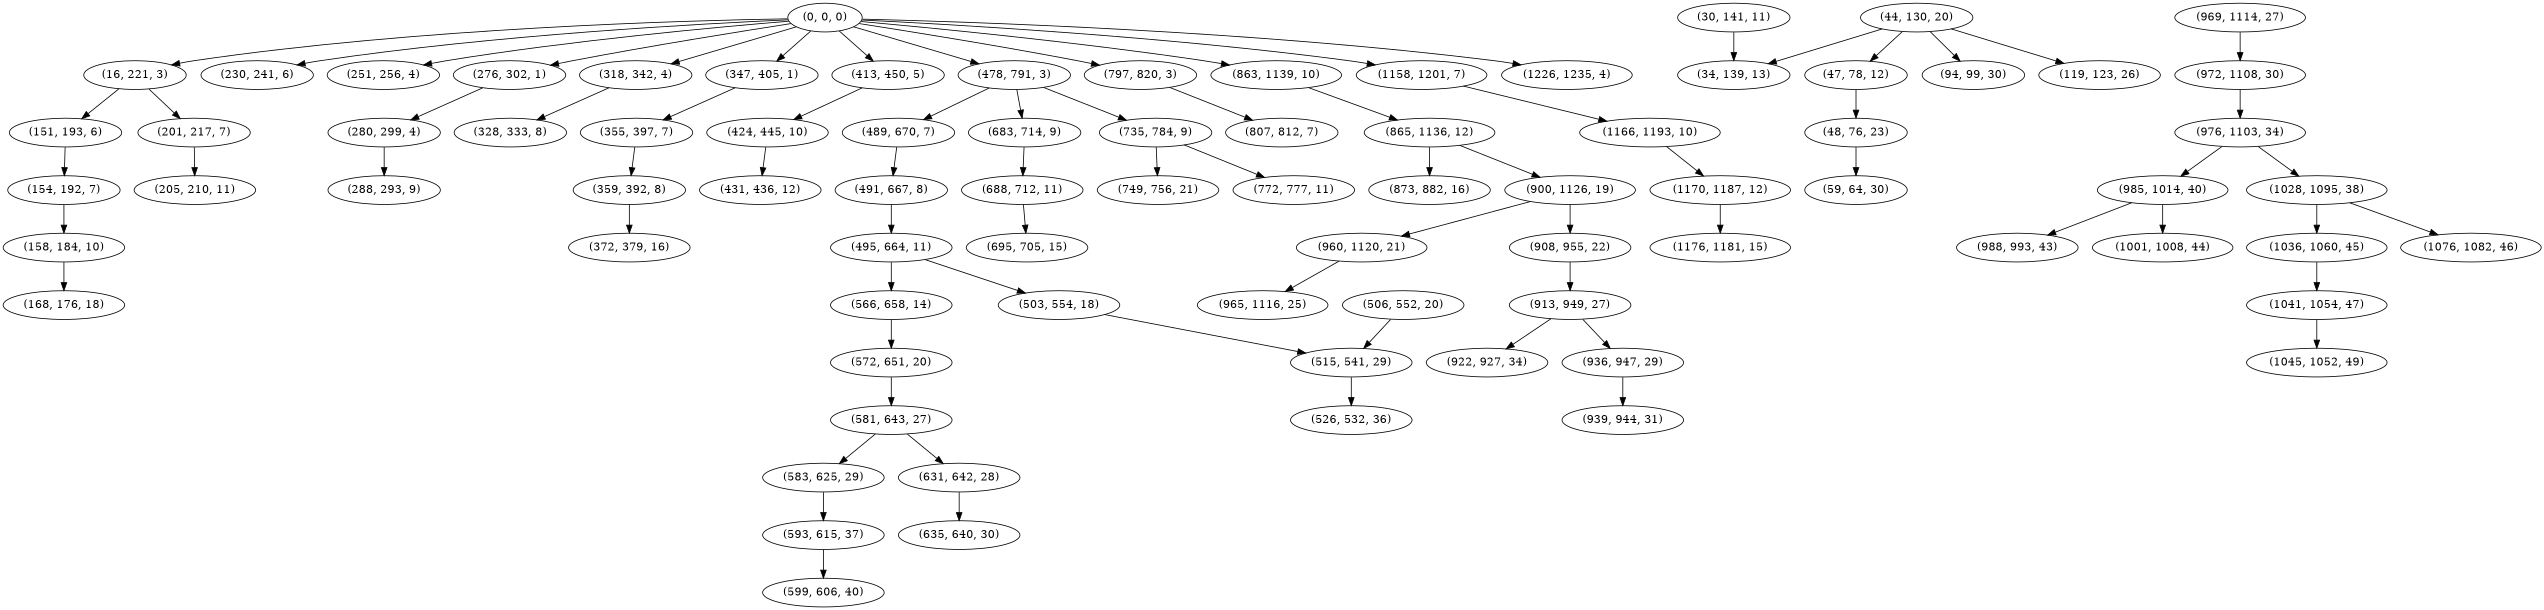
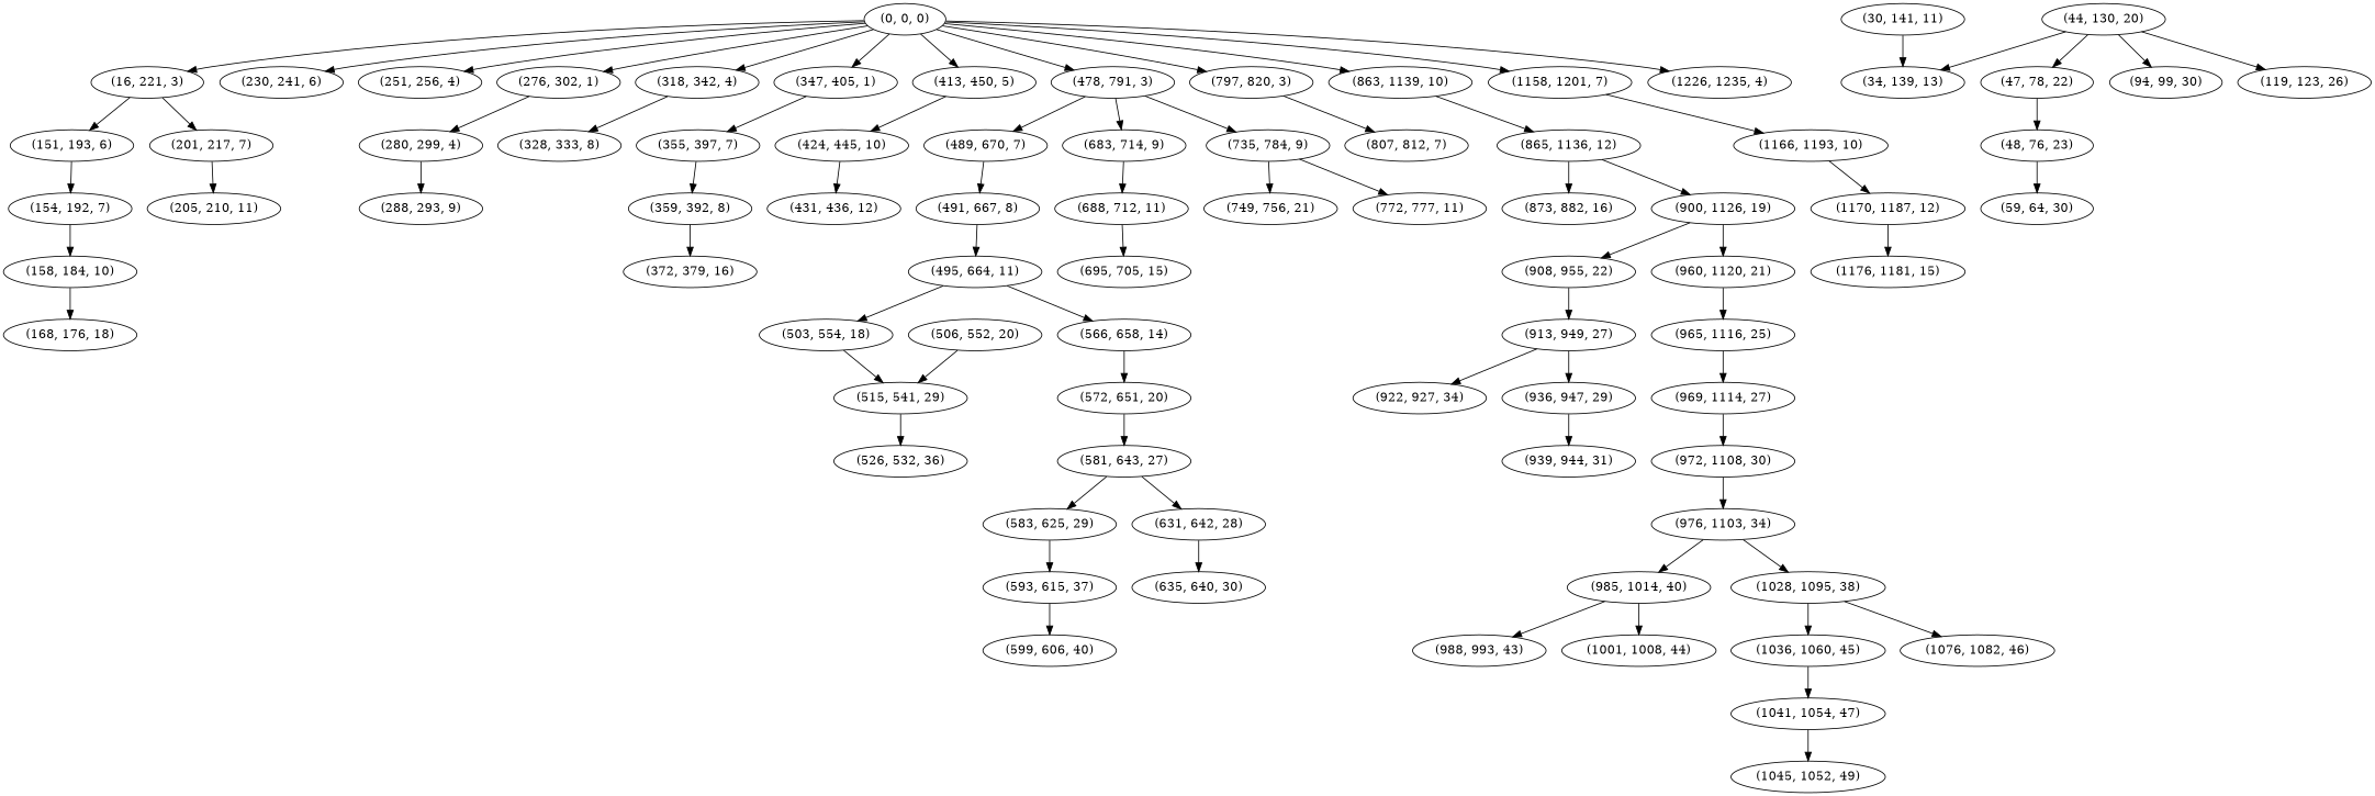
  digraph {
    "(0, 0, 0)"
    "(16, 221, 3)"
    "(230, 241, 6)"
    "(251, 256, 4)"
    "(276, 302, 1)"
    "(318, 342, 4)"
    "(347, 405, 1)"
    "(413, 450, 5)"
    "(478, 791, 3)"
    "(797, 820, 3)"
    "(863, 1139, 10)"
    "(1158, 1201, 7)"
    "(1226, 1235, 4)"
    "(151, 193, 6)"
    "(201, 217, 7)"
    "(280, 299, 4)"
    "(328, 333, 8)"
    "(355, 397, 7)"
    "(424, 445, 10)"
    "(489, 670, 7)"
    "(683, 714, 9)"
    "(735, 784, 9)"
    "(807, 812, 7)"
    "(865, 1136, 12)"
    "(1166, 1193, 10)"
    "(30, 141, 11)"
    "(34, 139, 13)"
    "(154, 192, 7)"
    "(205, 210, 11)"
    "(44, 130, 20)"
-   "(47, 78, 22)" [label="(47, 78, 12)"]
+   "(47, 78, 22)"
    "(94, 99, 30)"
    "(119, 123, 26)"
    "(48, 76, 23)"
    "(59, 64, 30)"
    "(158, 184, 10)"
    "(168, 176, 18)"
    "(288, 293, 9)"
    "(359, 392, 8)"
    "(372, 379, 16)"
    "(431, 436, 12)"
    "(491, 667, 8)"
    "(688, 712, 11)"
    "(749, 756, 21)"
    "(772, 777, 11)"
    "(495, 664, 11)"
    "(503, 554, 18)"
    "(566, 658, 14)"
    "(515, 541, 29)"
    "(572, 651, 20)"
    "(506, 552, 20)"
    "(526, 532, 36)"
    "(581, 643, 27)"
    "(583, 625, 29)"
    "(631, 642, 28)"
    "(593, 615, 37)"
    "(635, 640, 30)"
    "(599, 606, 40)"
    "(695, 705, 15)"
    "(873, 882, 16)"
    "(900, 1126, 19)"
    "(908, 955, 22)"
    "(960, 1120, 21)"
    "(913, 949, 27)"
    "(965, 1116, 25)"
    "(922, 927, 34)"
    "(936, 947, 29)"
    "(939, 944, 31)"
    "(969, 1114, 27)"
    "(972, 1108, 30)"
    "(976, 1103, 34)"
    "(985, 1014, 40)"
    "(1028, 1095, 38)"
    "(988, 993, 43)"
    "(1001, 1008, 44)"
    "(1036, 1060, 45)"
    "(1076, 1082, 46)"
    "(1041, 1054, 47)"
    "(1045, 1052, 49)"
    "(1170, 1187, 12)"
    "(1176, 1181, 15)"
    "(0, 0, 0)" -> "(16, 221, 3)"
    "(0, 0, 0)" -> "(230, 241, 6)"
    "(0, 0, 0)" -> "(251, 256, 4)"
    "(0, 0, 0)" -> "(276, 302, 1)"
    "(0, 0, 0)" -> "(318, 342, 4)"
    "(0, 0, 0)" -> "(347, 405, 1)"
    "(0, 0, 0)" -> "(413, 450, 5)"
    "(0, 0, 0)" -> "(478, 791, 3)"
    "(0, 0, 0)" -> "(797, 820, 3)"
    "(0, 0, 0)" -> "(863, 1139, 10)"
    "(0, 0, 0)" -> "(1158, 1201, 7)"
    "(0, 0, 0)" -> "(1226, 1235, 4)"
    "(16, 221, 3)" -> "(151, 193, 6)"
    "(16, 221, 3)" -> "(201, 217, 7)"
    "(276, 302, 1)" -> "(280, 299, 4)"
    "(318, 342, 4)" -> "(328, 333, 8)"
    "(347, 405, 1)" -> "(355, 397, 7)"
    "(413, 450, 5)" -> "(424, 445, 10)"
    "(478, 791, 3)" -> "(489, 670, 7)"
    "(478, 791, 3)" -> "(683, 714, 9)"
    "(478, 791, 3)" -> "(735, 784, 9)"
    "(797, 820, 3)" -> "(807, 812, 7)"
    "(863, 1139, 10)" -> "(865, 1136, 12)"
    "(1158, 1201, 7)" -> "(1166, 1193, 10)"
    "(151, 193, 6)" -> "(154, 192, 7)"
    "(201, 217, 7)" -> "(205, 210, 11)"
    "(280, 299, 4)" -> "(288, 293, 9)"
    "(355, 397, 7)" -> "(359, 392, 8)"
    "(424, 445, 10)" -> "(431, 436, 12)"
    "(489, 670, 7)" -> "(491, 667, 8)"
    "(683, 714, 9)" -> "(688, 712, 11)"
    "(735, 784, 9)" -> "(749, 756, 21)"
    "(735, 784, 9)" -> "(772, 777, 11)"
    "(865, 1136, 12)" -> "(873, 882, 16)"
    "(865, 1136, 12)" -> "(900, 1126, 19)"
    "(1166, 1193, 10)" -> "(1170, 1187, 12)"
    "(30, 141, 11)" -> "(34, 139, 13)"
    "(154, 192, 7)" -> "(158, 184, 10)"
    "(44, 130, 20)" -> "(34, 139, 13)"
    "(44, 130, 20)" -> "(47, 78, 22)"
    "(44, 130, 20)" -> "(94, 99, 30)"
    "(44, 130, 20)" -> "(119, 123, 26)"
    "(47, 78, 22)" -> "(48, 76, 23)"
    "(48, 76, 23)" -> "(59, 64, 30)"
    "(158, 184, 10)" -> "(168, 176, 18)"
    "(359, 392, 8)" -> "(372, 379, 16)"
    "(491, 667, 8)" -> "(495, 664, 11)"
    "(688, 712, 11)" -> "(695, 705, 15)"
    "(495, 664, 11)" -> "(503, 554, 18)"
    "(495, 664, 11)" -> "(566, 658, 14)"
    "(503, 554, 18)" -> "(515, 541, 29)"
    "(566, 658, 14)" -> "(572, 651, 20)"
    "(515, 541, 29)" -> "(526, 532, 36)"
    "(572, 651, 20)" -> "(581, 643, 27)"
    "(506, 552, 20)" -> "(515, 541, 29)"
    "(581, 643, 27)" -> "(583, 625, 29)"
    "(581, 643, 27)" -> "(631, 642, 28)"
    "(583, 625, 29)" -> "(593, 615, 37)"
    "(631, 642, 28)" -> "(635, 640, 30)"
    "(593, 615, 37)" -> "(599, 606, 40)"
    "(900, 1126, 19)" -> "(908, 955, 22)"
    "(900, 1126, 19)" -> "(960, 1120, 21)"
    "(908, 955, 22)" -> "(913, 949, 27)"
    "(960, 1120, 21)" -> "(965, 1116, 25)"
    "(913, 949, 27)" -> "(922, 927, 34)"
    "(913, 949, 27)" -> "(936, 947, 29)"
+   "(965, 1116, 25)" -> "(969, 1114, 27)"
    "(936, 947, 29)" -> "(939, 944, 31)"
    "(969, 1114, 27)" -> "(972, 1108, 30)"
    "(972, 1108, 30)" -> "(976, 1103, 34)"
    "(976, 1103, 34)" -> "(985, 1014, 40)"
    "(976, 1103, 34)" -> "(1028, 1095, 38)"
    "(985, 1014, 40)" -> "(988, 993, 43)"
    "(985, 1014, 40)" -> "(1001, 1008, 44)"
    "(1028, 1095, 38)" -> "(1036, 1060, 45)"
    "(1028, 1095, 38)" -> "(1076, 1082, 46)"
    "(1036, 1060, 45)" -> "(1041, 1054, 47)"
    "(1041, 1054, 47)" -> "(1045, 1052, 49)"
    "(1170, 1187, 12)" -> "(1176, 1181, 15)"
  }
